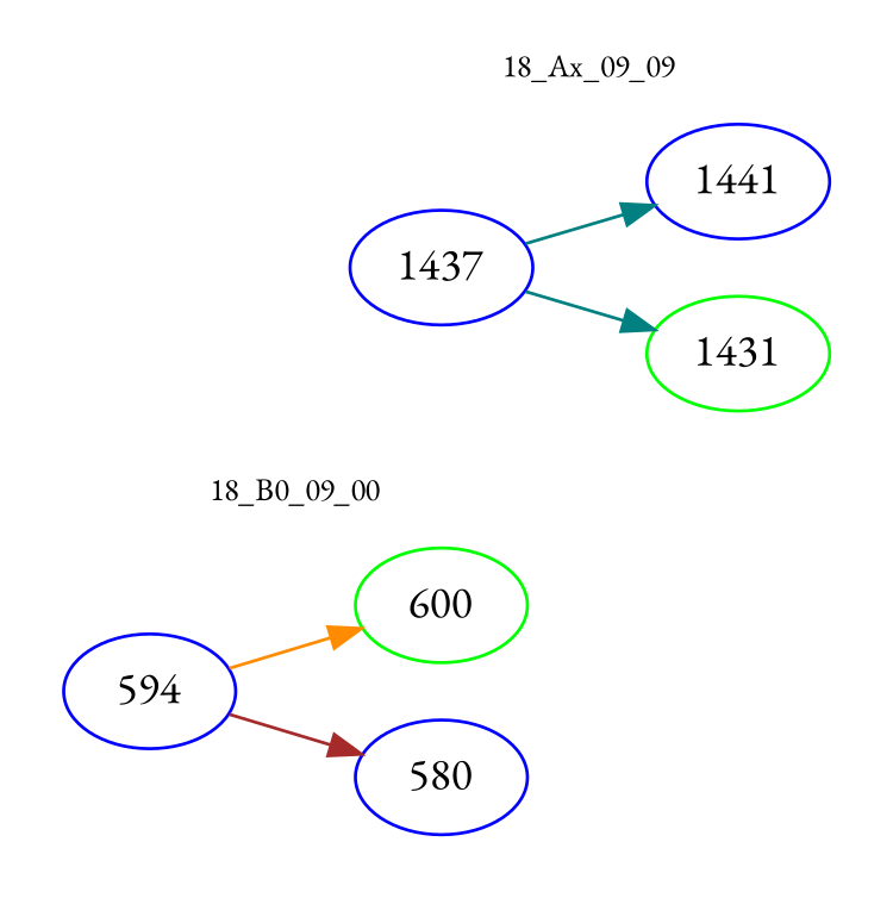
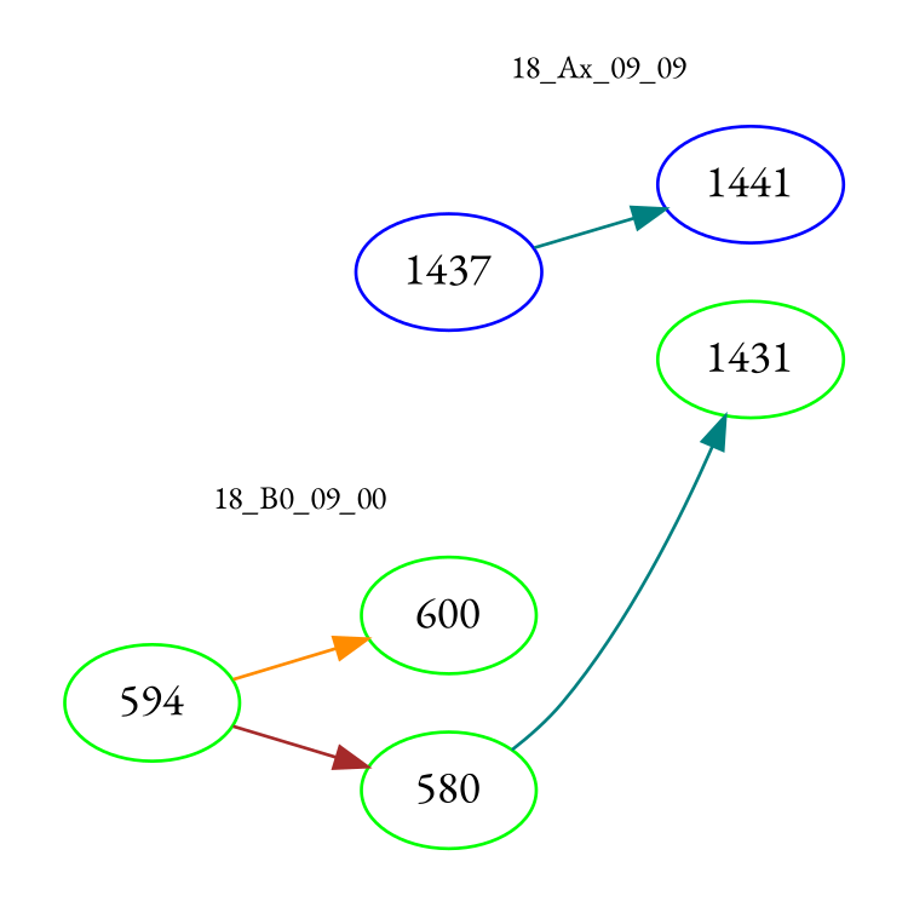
  digraph {
    fontname="EB Garamond"
    rankdir=LR
    node [color=blue fontname="EB Garamond"]
    edge [color=teal fontname="EB Garamond"]
    n1 [label=1437]
    n2 [color=green label=1431]
    n3 [label=1441]
-   n4 [label=594]
-   n5 [label=580]
+   n4 [color=green label=594]
+   n5 [color=green label=580]
    n6 [color=green label=600]
    subgraph cluster_1 {
      color=white
      fontsize=10
      label="18_Ax_09_09"
      n1
      n2
      n3
    }
    subgraph cluster_2 {
      color=white
      fontsize=10
      label="18_B0_09_00"
      n4
      n5
      n6
    }
-   n1 -> n2
+   n5 -> n2
    n1 -> n3
    n4 -> n5 [color=brown]
    n4 -> n6 [color=darkorange]
  }
